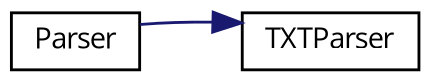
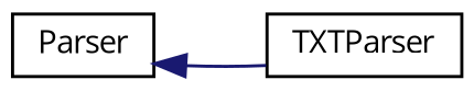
  digraph {
    rankdir=LR
    fontname="Open Sans"
    node [color=black fillcolor=white fontname="Open Sans" fontsize=10 shape=record style=filled]
    n1 [height=0.2 label=Parser width=0.4]
    n2 [height=0.2 label=TXTParser width=0.4]
-   n2 -> n1 [color=midnightblue dir=back fontname="Open Sans" fontsize=10 labelfontname=FreeSans labelfontsize=10 style=solid]
+   n1 -> n2 [color=midnightblue dir=back fontname="Open Sans" fontsize=10 labelfontname=FreeSans labelfontsize=10 style=solid]
  }
